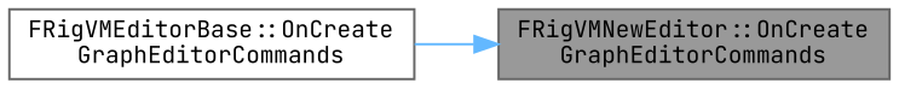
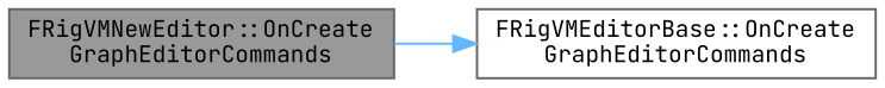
  digraph {
    rankdir=LR
    fontname="JetBrains Mono"
    node [fontname="JetBrains Mono" fontsize=10 shape=box style=filled]
    n1 [color=gray40 fillcolor=grey60 fontcolor=black height=0.2 label="FRigVMNewEditor::OnCreate\lGraphEditorCommands" width=0.4]
    n2 [color=grey40 fillcolor=white height=0.2 label="FRigVMEditorBase::OnCreate\lGraphEditorCommands" width=0.4]
-   n2 -> n1 [color=steelblue1 fontname="JetBrains Mono" fontsize=10 labelfontname=Helvetica labelfontsize=10 style=solid]
+   n1 -> n2 [color=steelblue1 fontname="JetBrains Mono" fontsize=10 labelfontname=Helvetica labelfontsize=10 style=solid]
  }
